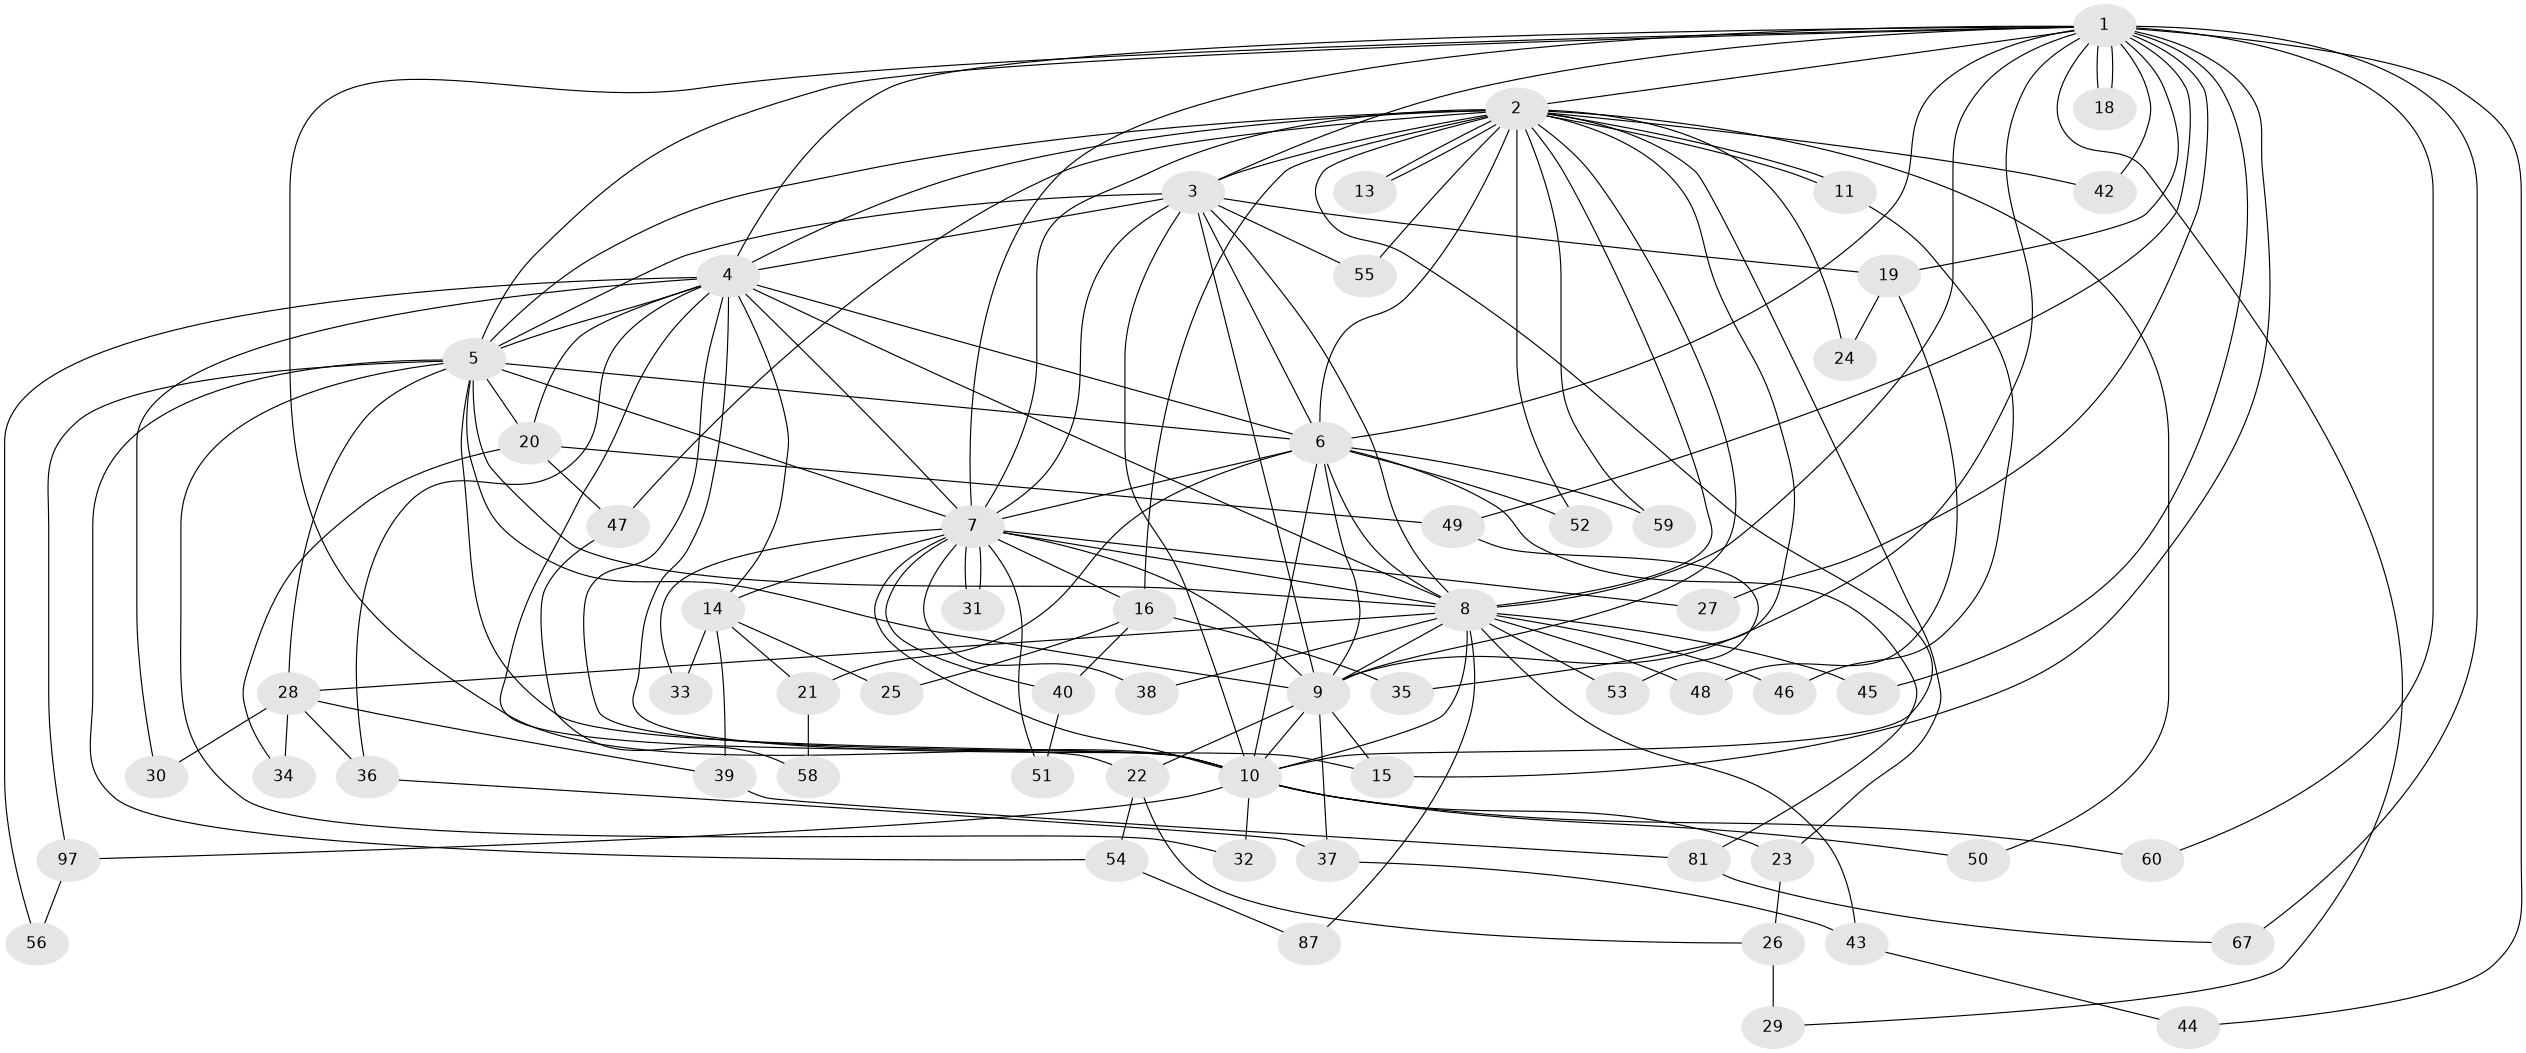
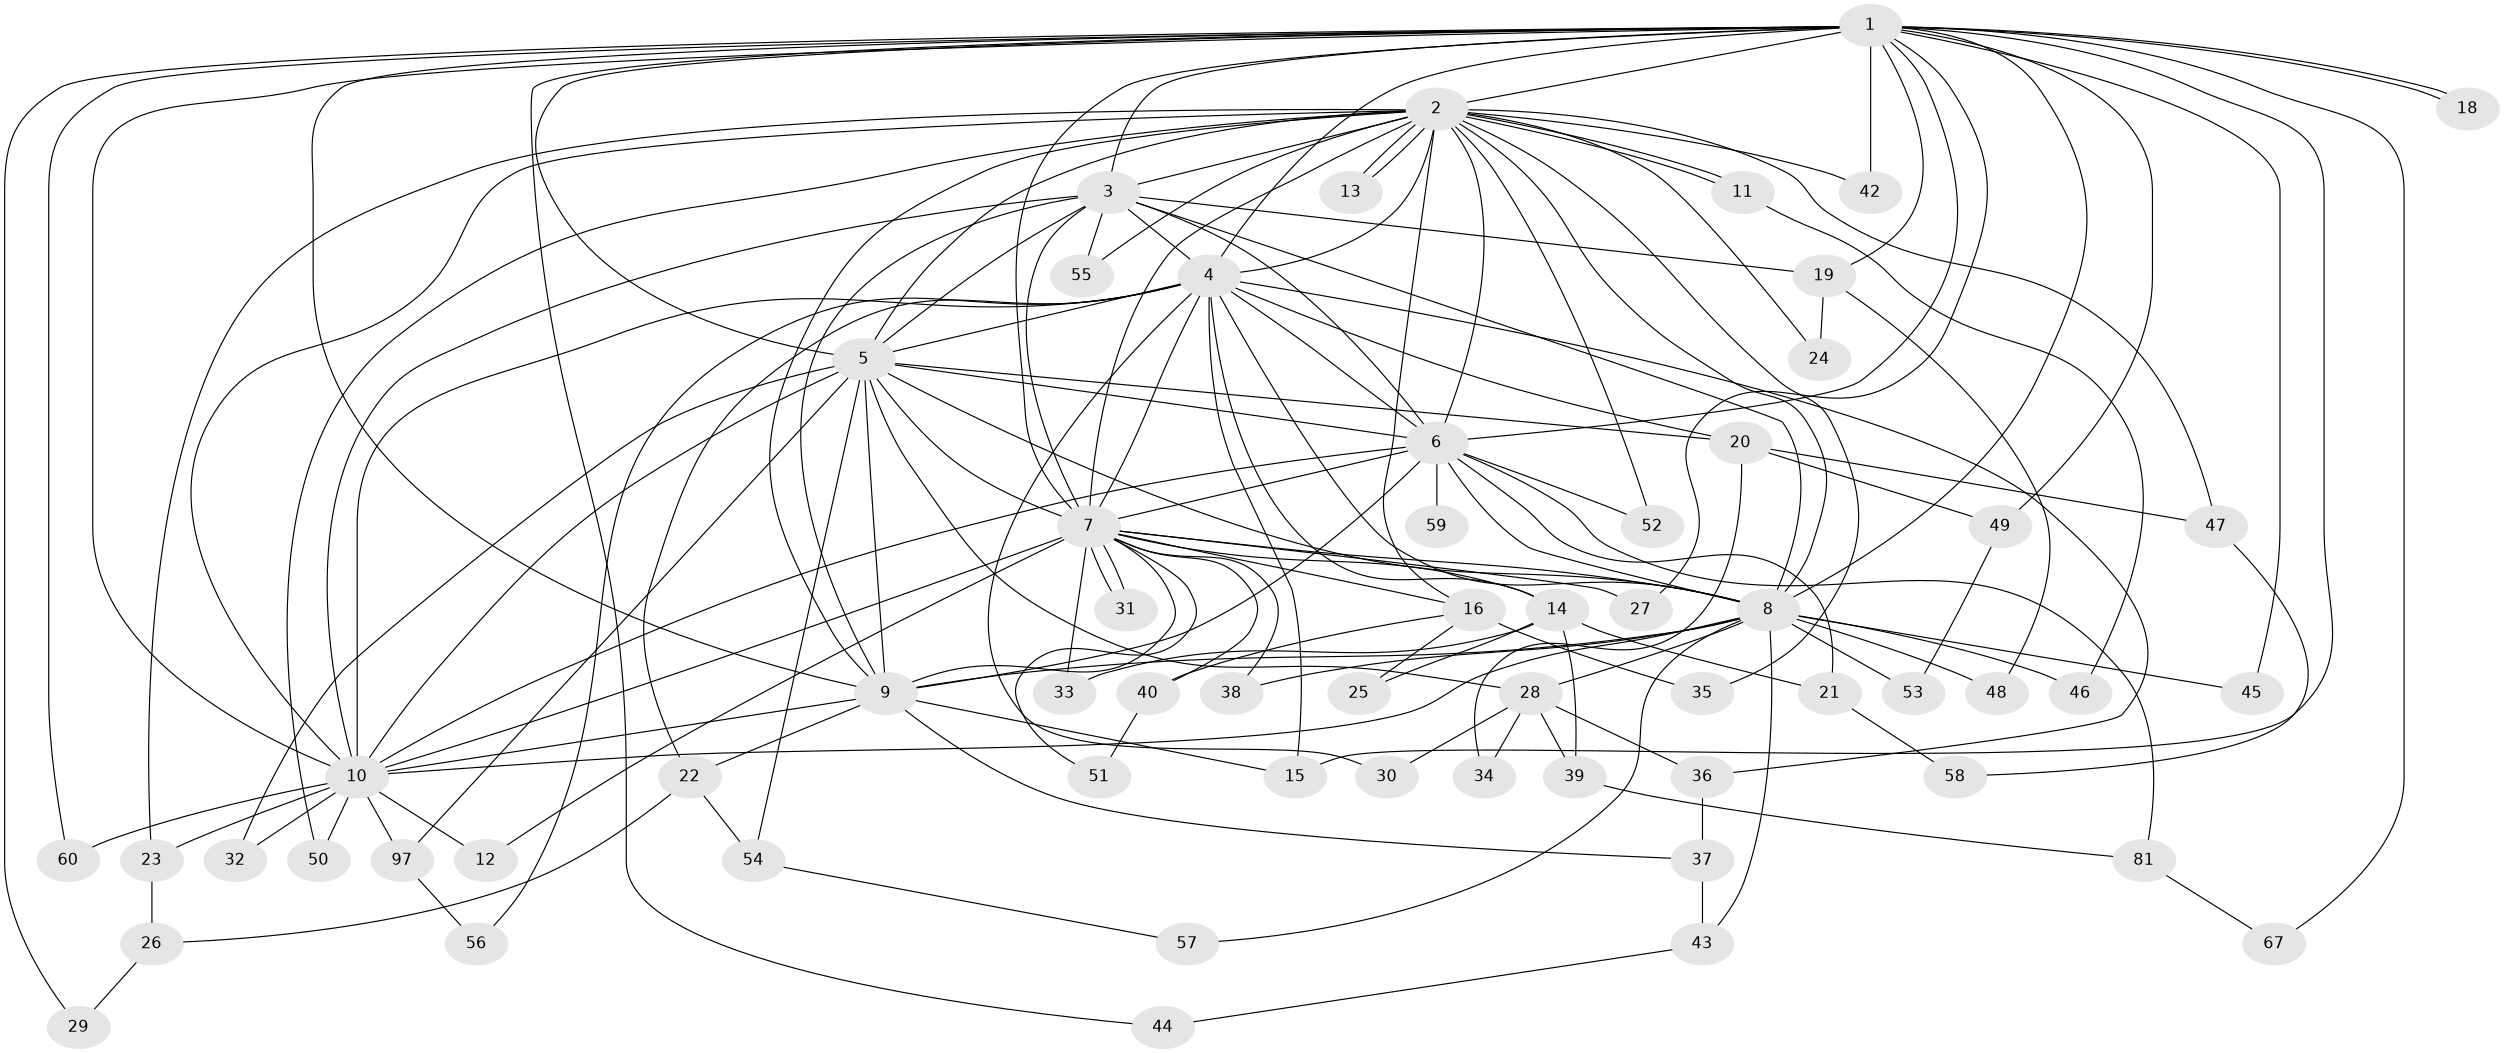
  graph {
    fontname="DejaVu Sans"
    node [color=gray90 fontname="DejaVu Sans" style=filled]
    edge [fontname="DejaVu Sans"]
    1
    2
    3
    4
    5
    6
    7
    8
    9
    10
    15
    18
    19
    27
    29
    42
    44
    45
    49
    60
    n21 [label=67]
    11
    13
    16
    23
    24
    35
    47
    50
    52
    55
    59
    14
    20
    22
    30
    36
    56
    n39 [label=97]
    28
    32
    54
    21
    n44 [label=81]
+   12
    31
    33
    38
    40
    51
    43
    46
    48
    53
-   57 [label=87]
+   57
    37
    25
    26
    58
    39
    34
    1 -- 2
    1 -- 3
    1 -- 4
    1 -- 5
    1 -- 6
    1 -- 7
    1 -- 8
    1 -- 9
    1 -- 10
    1 -- 15
    1 -- 18
    1 -- 18
    1 -- 19
    1 -- 27
    1 -- 29
    1 -- 42
    1 -- 44
    1 -- 45
    1 -- 49
    1 -- 60
    1 -- n21
    2 -- 3
    2 -- 4
    2 -- 5
    2 -- 6
    2 -- 7
    2 -- 8
    2 -- 9
    2 -- 10
    2 -- 42
    2 -- 11
    2 -- 11
    2 -- 13
    2 -- 13
    2 -- 16
    2 -- 23
    2 -- 24
    2 -- 35
    2 -- 47
    2 -- 50
    2 -- 52
    2 -- 55
-   2 -- 59
    3 -- 4
    3 -- 5
    3 -- 6
    3 -- 7
    3 -- 8
    3 -- 9
    3 -- 10
    3 -- 19
    3 -- 55
    4 -- 5
    4 -- 6
    4 -- 7
    4 -- 8
    4 -- 10
    4 -- 15
    4 -- 14
    4 -- 20
    4 -- 22
    4 -- 30
    4 -- 36
    4 -- 56
    5 -- 6
    5 -- 7
    5 -- 8
    5 -- 9
    5 -- 10
    5 -- 20
    5 -- n39
    5 -- 28
    5 -- 32
    5 -- 54
    6 -- 7
    6 -- 8
    6 -- 9
    6 -- 10
    6 -- 52
    6 -- 59
    6 -- 21
    6 -- n44
    7 -- 8
    7 -- 9
    7 -- 10
    7 -- 27
    7 -- 16
    7 -- 14
+   7 -- 12
    7 -- 31
    7 -- 31
    7 -- 33
    7 -- 38
    7 -- 40
    7 -- 51
    8 -- 9
    8 -- 10
    8 -- 45
    8 -- 28
    8 -- 38
    8 -- 43
    8 -- 46
    8 -- 48
    8 -- 53
    8 -- 57
    9 -- 10
    9 -- 15
    9 -- 22
    9 -- 37
    10 -- 60
    10 -- 23
    10 -- 50
    10 -- n39
    10 -- 32
+   10 -- 12
    19 -- 24
    19 -- 48
    49 -- 53
    11 -- 46
    16 -- 35
    16 -- 40
    16 -- 25
    23 -- 26
    47 -- 58
    14 -- 21
    14 -- 33
    14 -- 25
    14 -- 39
    20 -- 49
    20 -- 47
    20 -- 34
    22 -- 54
    22 -- 26
    36 -- 37
    n39 -- 56
    28 -- 30
    28 -- 36
    28 -- 39
    28 -- 34
    54 -- 57
    21 -- 58
    n44 -- n21
    40 -- 51
    43 -- 44
    37 -- 43
    26 -- 29
    39 -- n44
  }
